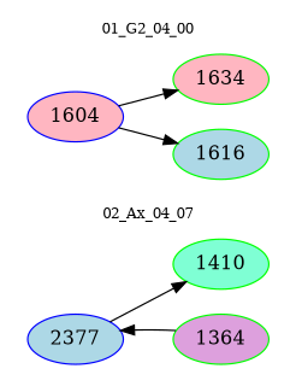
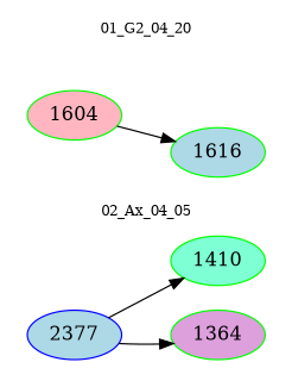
  digraph {
    rankdir=LR
    node [color=green fillcolor=lightblue style=filled]
    edge [color=black]
    n1 [color=blue label=2377]
    n2 [fillcolor=plum label=1364]
    n3 [fillcolor=aquamarine label=1410]
-   n4 [color=blue fillcolor=lightpink label=1604]
+   n4 [fillcolor=lightpink label=1604]
    n5 [label=1616]
-   n6 [fillcolor=lightpink label=1634]
    subgraph cluster_1 {
      color=white
      fontsize=10
-     label="02_Ax_04_07"
+     label="02_Ax_04_05"
      n1
      n2
      n3
    }
    subgraph cluster_2 {
      color=white
      fontsize=10
-     label="01_G2_04_00"
+     label="01_G2_04_20"
      n4
      n5
-     n6
    }
-   n2 -> n1
+   n1 -> n2
    n1 -> n3
    n4 -> n5
-   n4 -> n6
  }
